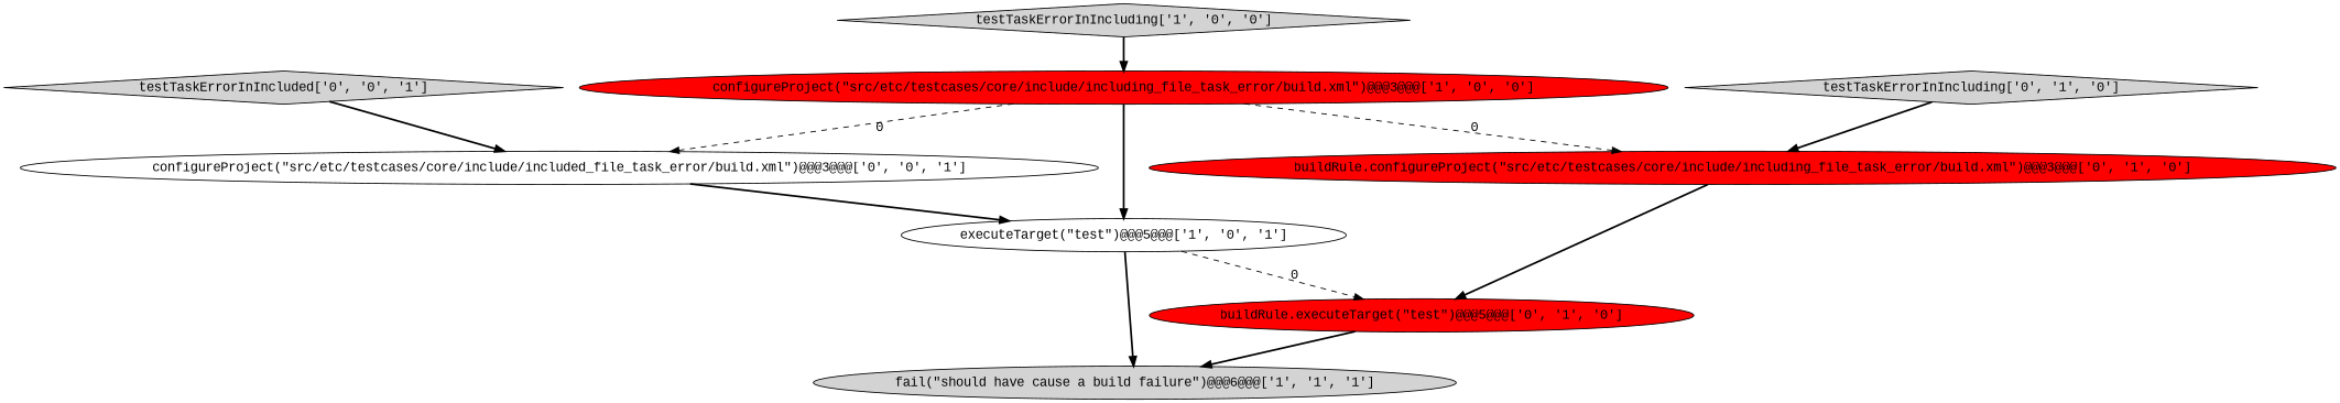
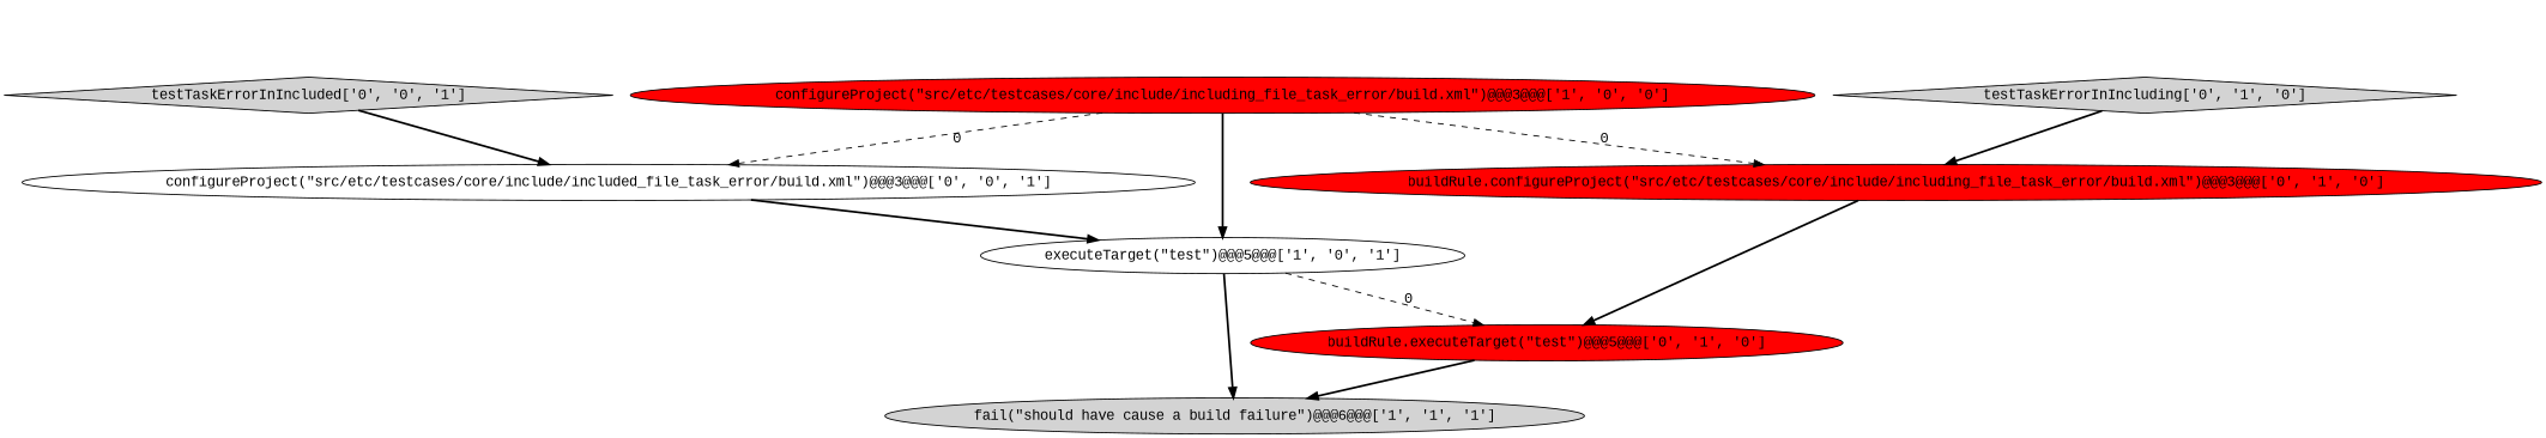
  digraph {
    fontname="Liberation Mono"
    node [fillcolor=lightgray shape=ellipse style=filled fontname="Liberation Mono"]
    edge [style=bold fontname="Liberation Mono"]
    n1 [fillcolor=red label="buildRule.configureProject(\"src/etc/testcases/core/include/including_file_task_error/build.xml\")@@@3@@@['0', '1', '0']"]
    n2 [fillcolor=red label="buildRule.executeTarget(\"test\")@@@5@@@['0', '1', '0']"]
    n3 [fillcolor=white label="executeTarget(\"test\")@@@5@@@['1', '0', '1']"]
    n4 [label="fail(\"should have cause a build failure\")@@@6@@@['1', '1', '1']"]
    n5 [label="testTaskErrorInIncluding['0', '1', '0']" shape=diamond]
    n6 [fillcolor=red label="configureProject(\"src/etc/testcases/core/include/including_file_task_error/build.xml\")@@@3@@@['1', '0', '0']"]
    n7 [fillcolor=white label="configureProject(\"src/etc/testcases/core/include/included_file_task_error/build.xml\")@@@3@@@['0', '0', '1']"]
    n8 [label="testTaskErrorInIncluded['0', '0', '1']" shape=diamond]
-   n9 [label="testTaskErrorInIncluding['1', '0', '0']" shape=diamond]
    n1 -> n2
    n2 -> n4
    n3 -> n2 [label=0 style=dashed]
    n3 -> n4
    n5 -> n1
    n6 -> n1 [label=0 style=dashed]
    n6 -> n3
    n6 -> n7 [label=0 style=dashed]
    n7 -> n3
    n8 -> n7
-   n9 -> n6
  }
